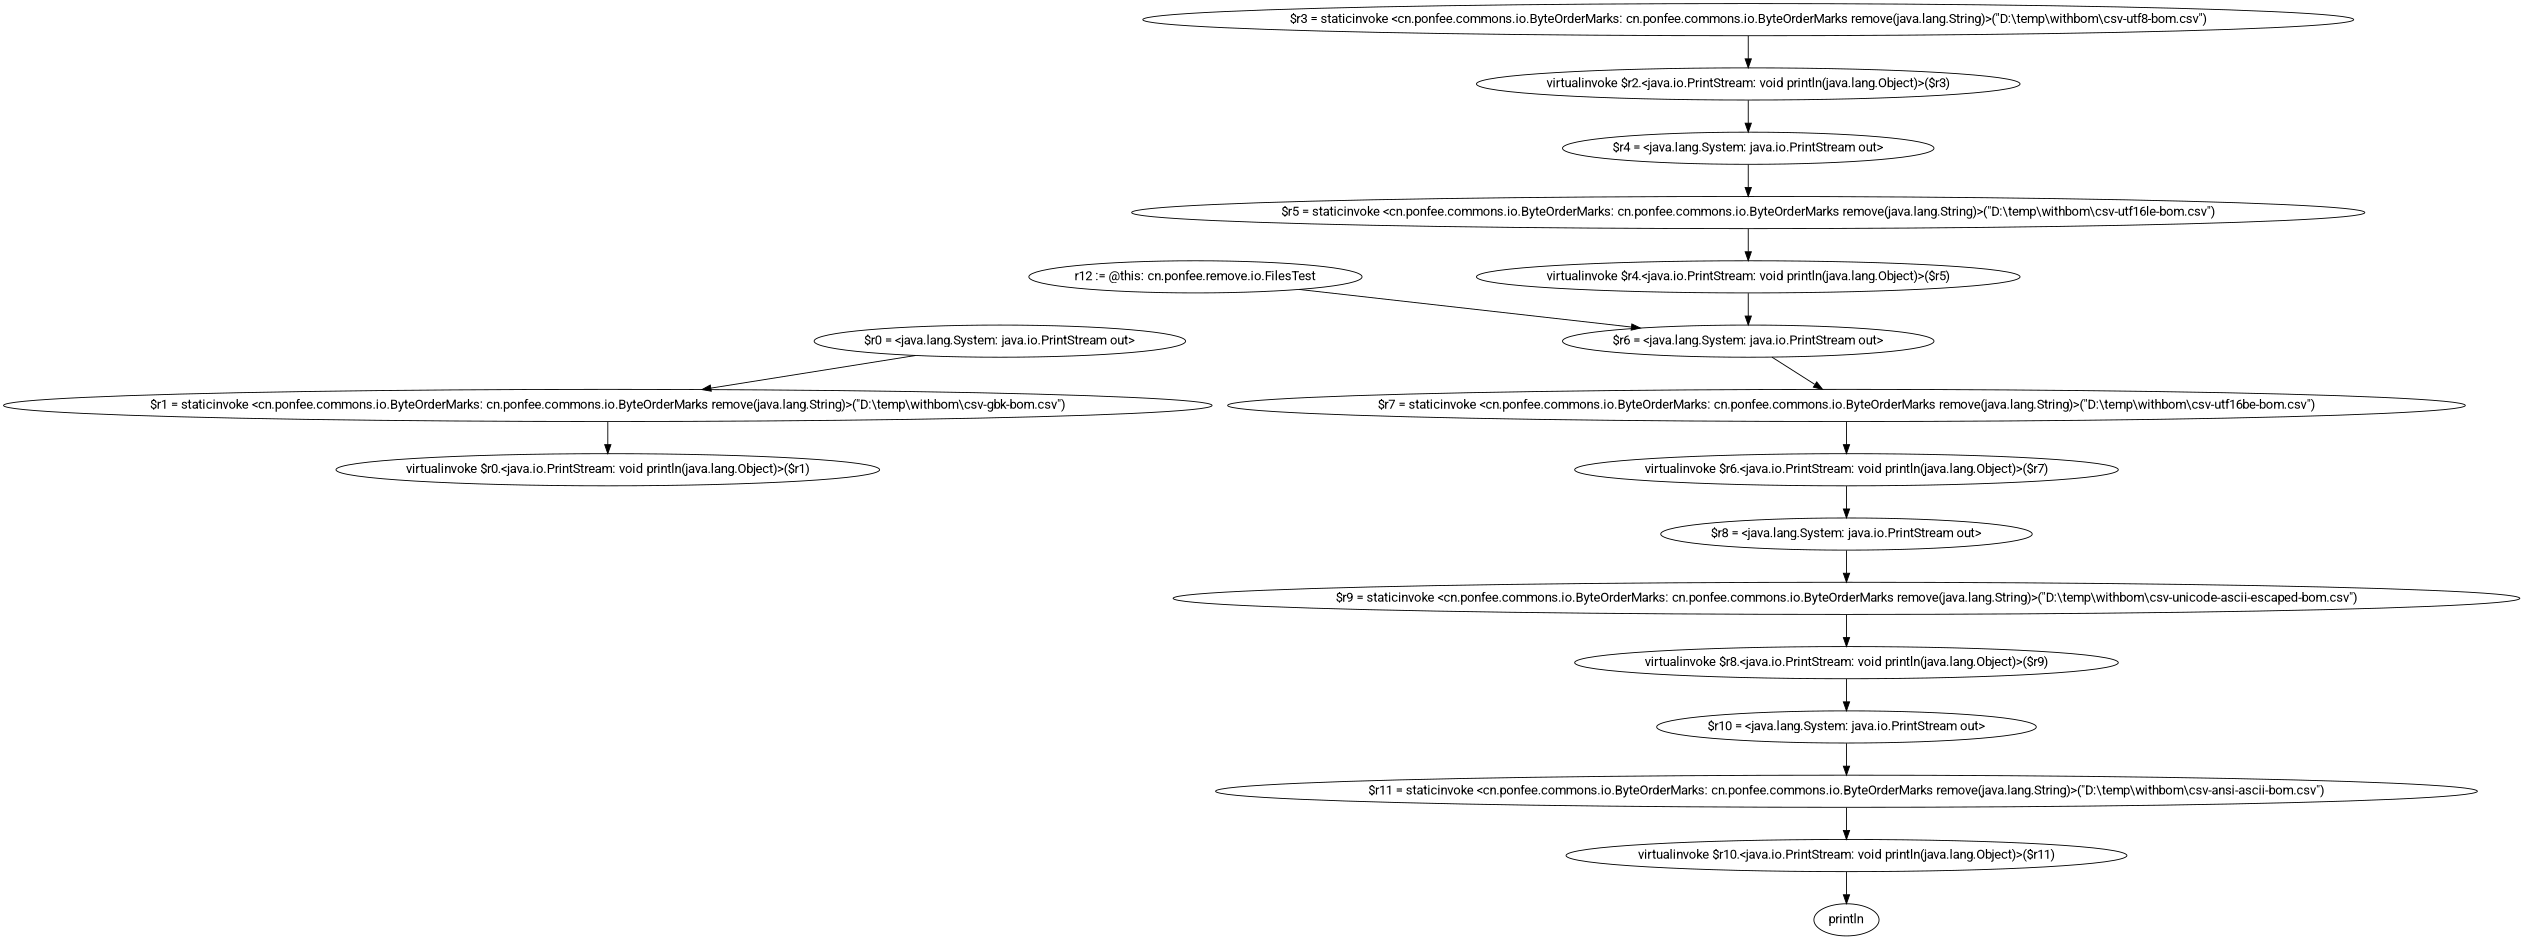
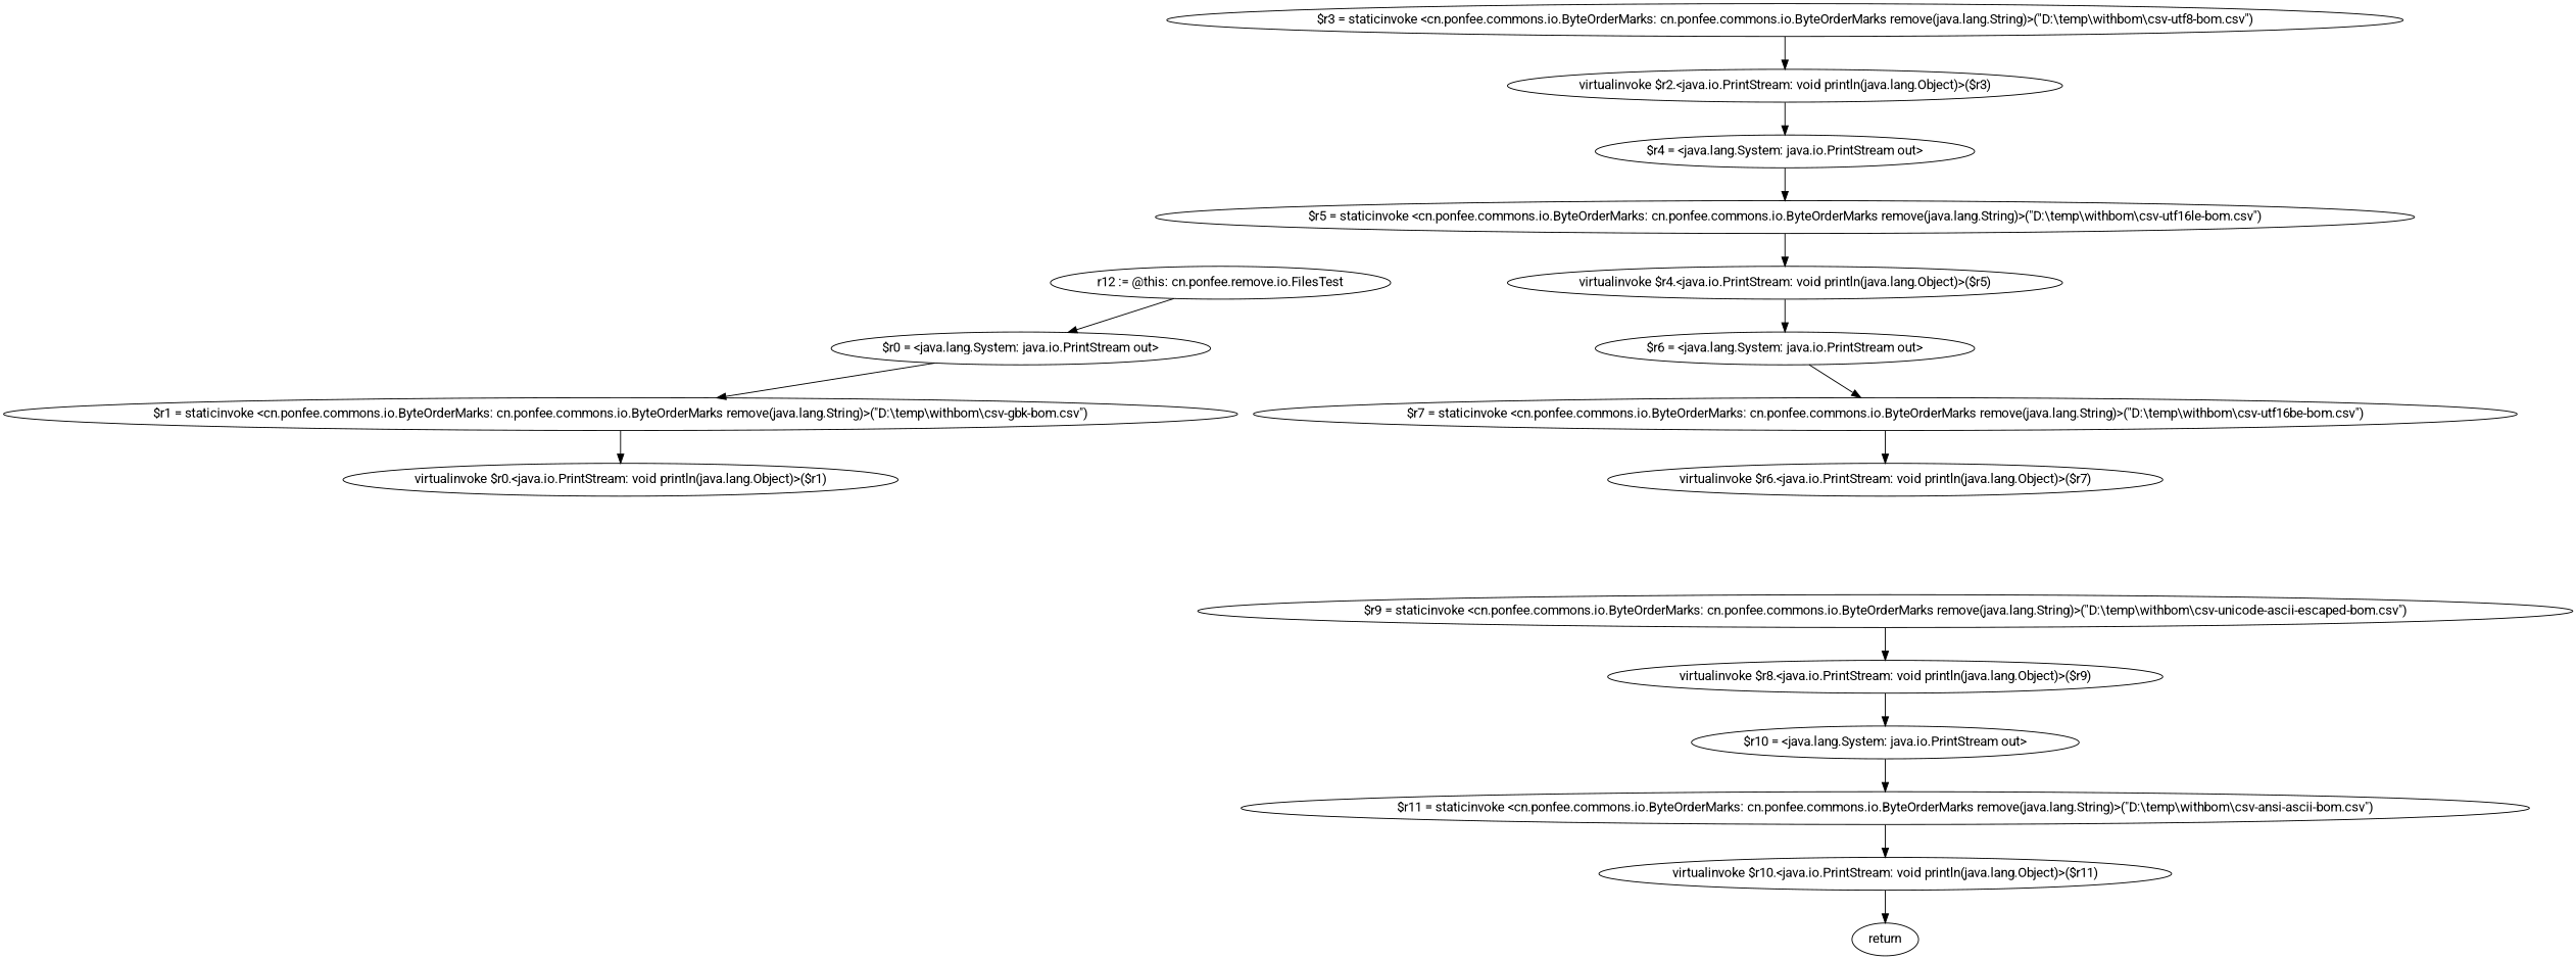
  digraph {
    fontname=Roboto
    node [fontname=Roboto]
    edge [fontname=Roboto]
    n1 [label="r12 := @this: cn.ponfee.remove.io.FilesTest"]
    "$r0 = <java.lang.System: java.io.PrintStream out>"
    "$r1 = staticinvoke <cn.ponfee.commons.io.ByteOrderMarks: cn.ponfee.commons.io.ByteOrderMarks remove(java.lang.String)>(\"D:\\temp\\withbom\\csv-gbk-bom.csv\")"
    "virtualinvoke $r0.<java.io.PrintStream: void println(java.lang.Object)>($r1)"
    "$r3 = staticinvoke <cn.ponfee.commons.io.ByteOrderMarks: cn.ponfee.commons.io.ByteOrderMarks remove(java.lang.String)>(\"D:\\temp\\withbom\\csv-utf8-bom.csv\")"
    "virtualinvoke $r2.<java.io.PrintStream: void println(java.lang.Object)>($r3)"
    "$r4 = <java.lang.System: java.io.PrintStream out>"
    "$r5 = staticinvoke <cn.ponfee.commons.io.ByteOrderMarks: cn.ponfee.commons.io.ByteOrderMarks remove(java.lang.String)>(\"D:\\temp\\withbom\\csv-utf16le-bom.csv\")"
    "virtualinvoke $r4.<java.io.PrintStream: void println(java.lang.Object)>($r5)"
    "$r6 = <java.lang.System: java.io.PrintStream out>"
    "$r7 = staticinvoke <cn.ponfee.commons.io.ByteOrderMarks: cn.ponfee.commons.io.ByteOrderMarks remove(java.lang.String)>(\"D:\\temp\\withbom\\csv-utf16be-bom.csv\")"
    "virtualinvoke $r6.<java.io.PrintStream: void println(java.lang.Object)>($r7)"
-   "$r8 = <java.lang.System: java.io.PrintStream out>"
    "$r9 = staticinvoke <cn.ponfee.commons.io.ByteOrderMarks: cn.ponfee.commons.io.ByteOrderMarks remove(java.lang.String)>(\"D:\\temp\\withbom\\csv-unicode-ascii-escaped-bom.csv\")"
    "virtualinvoke $r8.<java.io.PrintStream: void println(java.lang.Object)>($r9)"
    "$r10 = <java.lang.System: java.io.PrintStream out>"
    "$r11 = staticinvoke <cn.ponfee.commons.io.ByteOrderMarks: cn.ponfee.commons.io.ByteOrderMarks remove(java.lang.String)>(\"D:\\temp\\withbom\\csv-ansi-ascii-bom.csv\")"
    "virtualinvoke $r10.<java.io.PrintStream: void println(java.lang.Object)>($r11)"
-   return [label=println]
-   n1 -> "$r6 = <java.lang.System: java.io.PrintStream out>"
+   return
+   n1 -> "$r0 = <java.lang.System: java.io.PrintStream out>"
    "$r0 = <java.lang.System: java.io.PrintStream out>" -> "$r1 = staticinvoke <cn.ponfee.commons.io.ByteOrderMarks: cn.ponfee.commons.io.ByteOrderMarks remove(java.lang.String)>(\"D:\\temp\\withbom\\csv-gbk-bom.csv\")"
    "$r1 = staticinvoke <cn.ponfee.commons.io.ByteOrderMarks: cn.ponfee.commons.io.ByteOrderMarks remove(java.lang.String)>(\"D:\\temp\\withbom\\csv-gbk-bom.csv\")" -> "virtualinvoke $r0.<java.io.PrintStream: void println(java.lang.Object)>($r1)"
    "$r3 = staticinvoke <cn.ponfee.commons.io.ByteOrderMarks: cn.ponfee.commons.io.ByteOrderMarks remove(java.lang.String)>(\"D:\\temp\\withbom\\csv-utf8-bom.csv\")" -> "virtualinvoke $r2.<java.io.PrintStream: void println(java.lang.Object)>($r3)"
    "virtualinvoke $r2.<java.io.PrintStream: void println(java.lang.Object)>($r3)" -> "$r4 = <java.lang.System: java.io.PrintStream out>"
    "$r4 = <java.lang.System: java.io.PrintStream out>" -> "$r5 = staticinvoke <cn.ponfee.commons.io.ByteOrderMarks: cn.ponfee.commons.io.ByteOrderMarks remove(java.lang.String)>(\"D:\\temp\\withbom\\csv-utf16le-bom.csv\")"
    "$r5 = staticinvoke <cn.ponfee.commons.io.ByteOrderMarks: cn.ponfee.commons.io.ByteOrderMarks remove(java.lang.String)>(\"D:\\temp\\withbom\\csv-utf16le-bom.csv\")" -> "virtualinvoke $r4.<java.io.PrintStream: void println(java.lang.Object)>($r5)"
    "virtualinvoke $r4.<java.io.PrintStream: void println(java.lang.Object)>($r5)" -> "$r6 = <java.lang.System: java.io.PrintStream out>"
    "$r6 = <java.lang.System: java.io.PrintStream out>" -> "$r7 = staticinvoke <cn.ponfee.commons.io.ByteOrderMarks: cn.ponfee.commons.io.ByteOrderMarks remove(java.lang.String)>(\"D:\\temp\\withbom\\csv-utf16be-bom.csv\")"
    "$r7 = staticinvoke <cn.ponfee.commons.io.ByteOrderMarks: cn.ponfee.commons.io.ByteOrderMarks remove(java.lang.String)>(\"D:\\temp\\withbom\\csv-utf16be-bom.csv\")" -> "virtualinvoke $r6.<java.io.PrintStream: void println(java.lang.Object)>($r7)"
-   "virtualinvoke $r6.<java.io.PrintStream: void println(java.lang.Object)>($r7)" -> "$r8 = <java.lang.System: java.io.PrintStream out>"
-   "$r8 = <java.lang.System: java.io.PrintStream out>" -> "$r9 = staticinvoke <cn.ponfee.commons.io.ByteOrderMarks: cn.ponfee.commons.io.ByteOrderMarks remove(java.lang.String)>(\"D:\\temp\\withbom\\csv-unicode-ascii-escaped-bom.csv\")"
    "$r9 = staticinvoke <cn.ponfee.commons.io.ByteOrderMarks: cn.ponfee.commons.io.ByteOrderMarks remove(java.lang.String)>(\"D:\\temp\\withbom\\csv-unicode-ascii-escaped-bom.csv\")" -> "virtualinvoke $r8.<java.io.PrintStream: void println(java.lang.Object)>($r9)"
    "virtualinvoke $r8.<java.io.PrintStream: void println(java.lang.Object)>($r9)" -> "$r10 = <java.lang.System: java.io.PrintStream out>"
    "$r10 = <java.lang.System: java.io.PrintStream out>" -> "$r11 = staticinvoke <cn.ponfee.commons.io.ByteOrderMarks: cn.ponfee.commons.io.ByteOrderMarks remove(java.lang.String)>(\"D:\\temp\\withbom\\csv-ansi-ascii-bom.csv\")"
    "$r11 = staticinvoke <cn.ponfee.commons.io.ByteOrderMarks: cn.ponfee.commons.io.ByteOrderMarks remove(java.lang.String)>(\"D:\\temp\\withbom\\csv-ansi-ascii-bom.csv\")" -> "virtualinvoke $r10.<java.io.PrintStream: void println(java.lang.Object)>($r11)"
    "virtualinvoke $r10.<java.io.PrintStream: void println(java.lang.Object)>($r11)" -> return
  }
